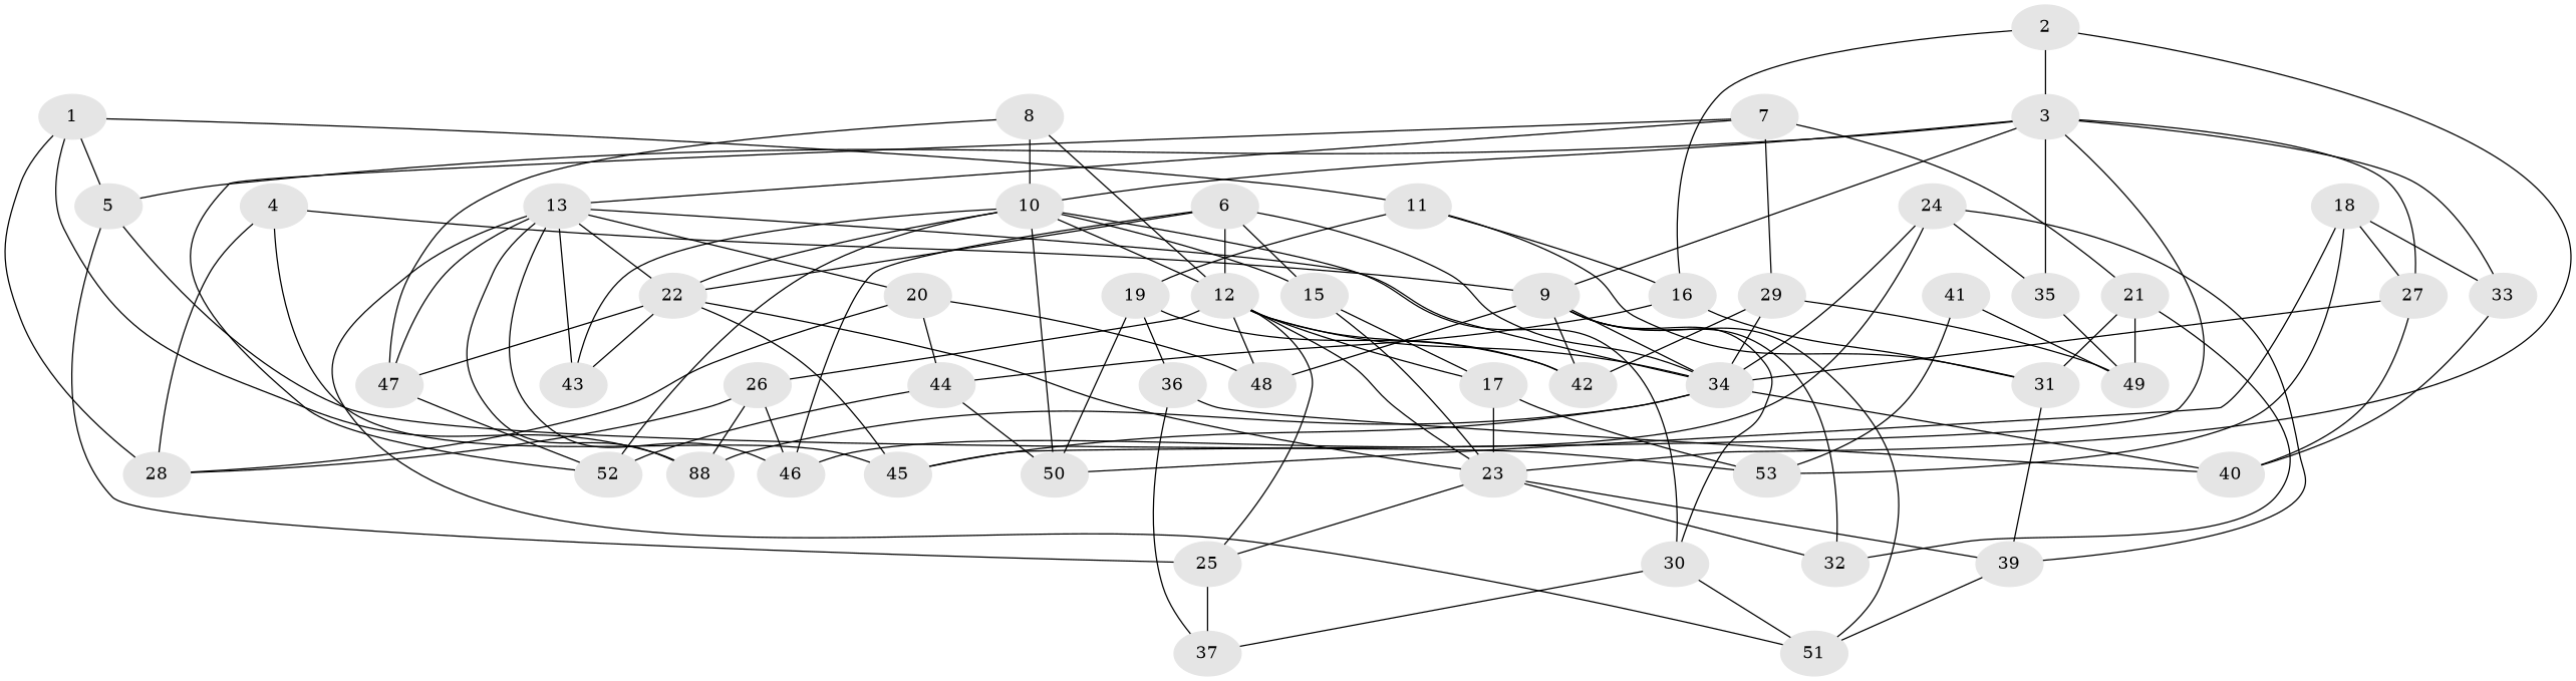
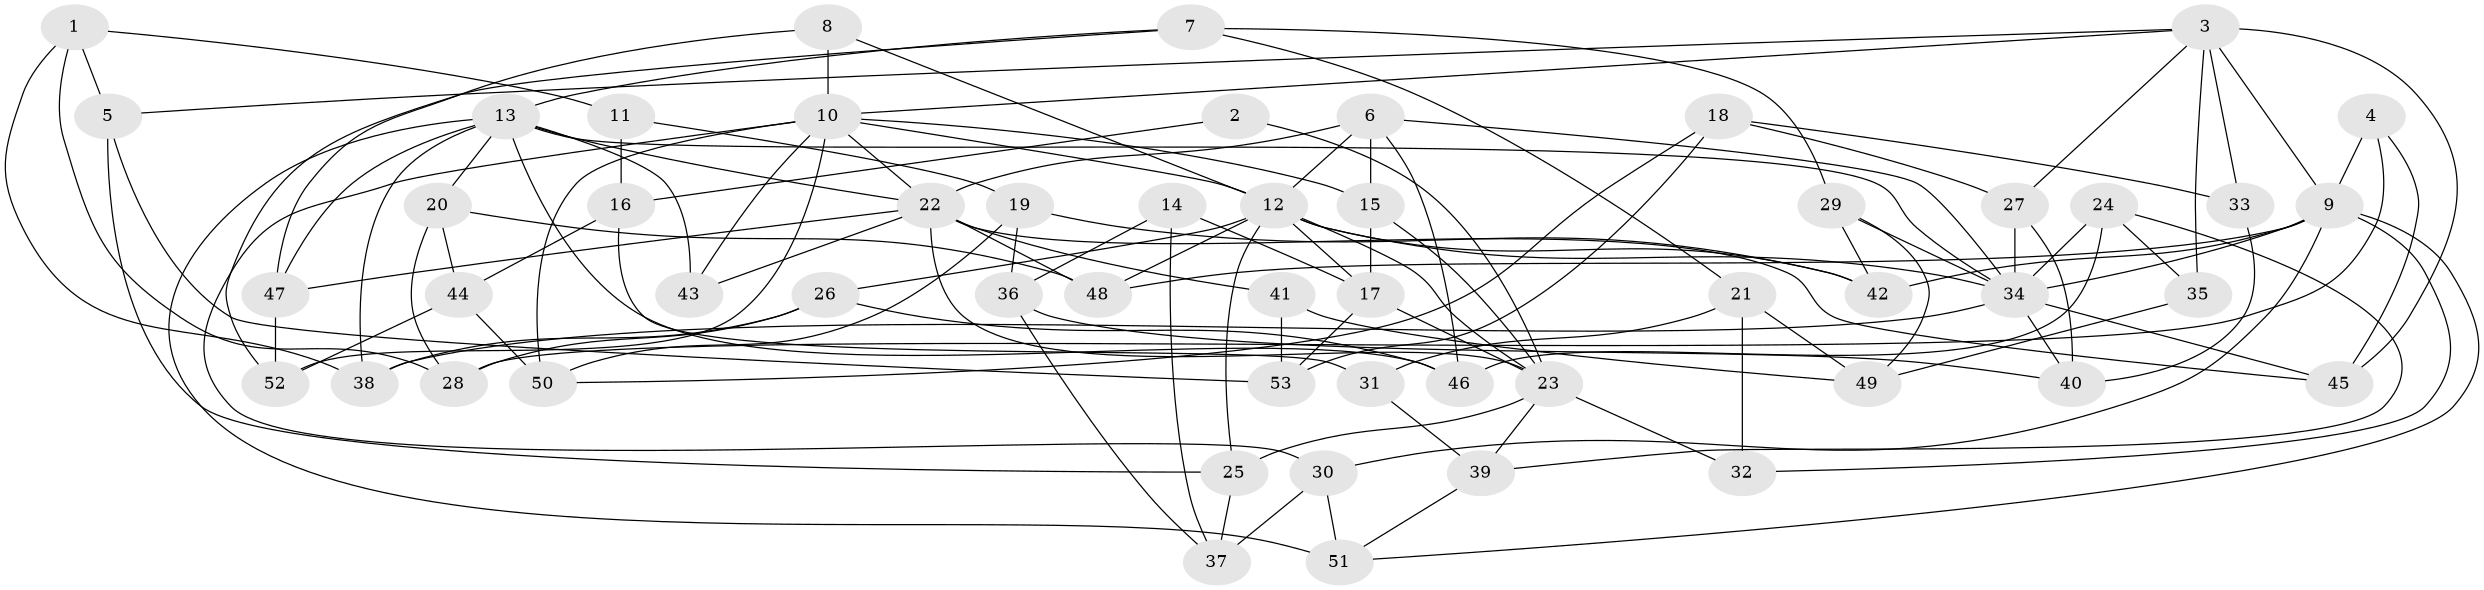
  graph {
    node [color=gray90 style=filled]
    edge [weight=1.0]
    1
    5
    11
    28
-   38 [label=88]
+   38
    25
    53
    16
    19
    31
    2
    3
    23
    9
    10
    27
    33
    35
    45
    44
    32
    39
    34
    30
    42
    48
    51
    12
    15
    22
    52
    43
    50
    40
    49
    4
    37
    6
    46
    17
    26
    47
    41
    7
    13
    21
    29
    20
    8
    36
+   14
    18
    24
    1 -- 5
    1 -- 11
    1 -- 28
    1 -- 38
    5 -- 25
    5 -- 53
    11 -- 16
    11 -- 19
-   11 -- 31
    25 -- 37
    16 -- 31
    16 -- 44
    19 -- 42
    19 -- 50
    19 -- 36
    31 -- 39
    2 -- 16
-   2 -- 3 [weight=2.0]
    2 -- 23
    3 -- 5
    3 -- 9 [weight=2.0]
    3 -- 10
    3 -- 27
    3 -- 33 [weight=2.0]
    3 -- 35 [weight=2.0]
    3 -- 45
    23 -- 25
    23 -- 32
    23 -- 39
    9 -- 32
    9 -- 34
    9 -- 30
    9 -- 42
    9 -- 48
    9 -- 51
    10 -- 30
    10 -- 12
    10 -- 15
    10 -- 22
    10 -- 52
    10 -- 43
    10 -- 50
    27 -- 34
    27 -- 40
    33 -- 40
    35 -- 49
    44 -- 52
    44 -- 50
    39 -- 51
    34 -- 38
    34 -- 45
    34 -- 40
    30 -- 51
    30 -- 37
    12 -- 25
    12 -- 23
    12 -- 34
    12 -- 42
    12 -- 48
    12 -- 17
    12 -- 26
    15 -- 23
    15 -- 17
    22 -- 23
    22 -- 45
+   22 -- 48
    22 -- 43
    22 -- 47
+   22 -- 41 [weight=2.0]
    4 -- 28
    4 -- 9 [weight=2.0]
    4 -- 45
    6 -- 34
    6 -- 12
    6 -- 15
    6 -- 22
    6 -- 46
    17 -- 53
    17 -- 23 [weight=3.0]
    26 -- 28
    26 -- 38
    26 -- 46
    47 -- 52
    41 -- 53
    41 -- 49
    7 -- 52
    7 -- 13
    7 -- 21
    7 -- 29
    13 -- 38
    13 -- 34
    13 -- 51
    13 -- 22
    13 -- 43
    13 -- 46
    13 -- 47
    13 -- 20
    21 -- 31
    21 -- 32
    21 -- 49
    29 -- 34
    29 -- 42
    29 -- 49
    20 -- 28
    20 -- 44
    20 -- 48
    8 -- 10
    8 -- 12
    8 -- 47
    36 -- 40
    36 -- 37
+   14 -- 37
+   14 -- 17 [weight=2.0]
+   14 -- 36
    18 -- 53
    18 -- 27
    18 -- 33
    18 -- 50
    24 -- 35
    24 -- 39
    24 -- 34
    24 -- 46
  }
